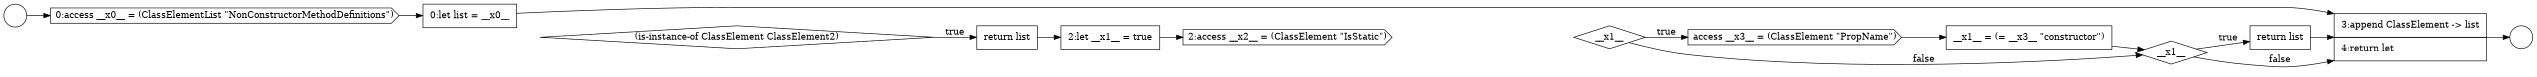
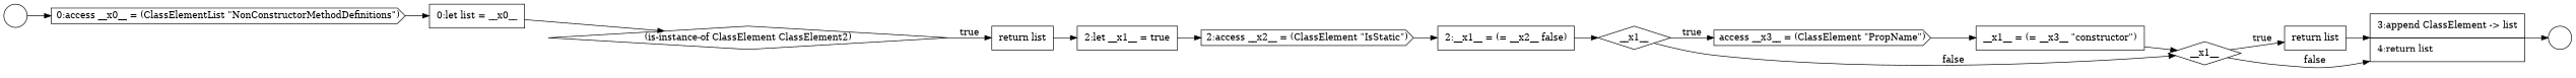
  digraph {
    rankdir=LR
    node [color=black fillcolor=white shape=none style=filled]
    edge [color=black]
    n1 [label=<<font color="black">access __x3__ = (ClassElement &quot;PropName&quot;)</font>> shape=cds]
    n2 [label=<<font color="black">     <table border="0" cellborder="1" cellspacing="0" cellpadding="10">       <tr><td align="left">__x1__ = (= __x3__ &quot;constructor&quot;)</td></tr>     </table>   </font>> margin=0]
    n3 [label=<<font color="black">__x1__</font>> shape=diamond]
    n4 [label=<<font color="black">     <table border="0" cellborder="1" cellspacing="0" cellpadding="10">       <tr><td align="left">2:let __x1__ = true</td></tr>     </table>   </font>> margin=0]
    n5 [label=<<font color="black">2:access __x2__ = (ClassElement &quot;IsStatic&quot;)</font>> shape=cds]
+   n6 [label=<<font color="black">     <table border="0" cellborder="1" cellspacing="0" cellpadding="10">       <tr><td align="left">2:__x1__ = (= __x2__ false)</td></tr>     </table>   </font>> margin=0]
    n7 [label=" " shape=circle]
    n8 [label=<<font color="black">__x1__</font>> shape=diamond]
    n9 [label=<<font color="black">     <table border="0" cellborder="1" cellspacing="0" cellpadding="10">       <tr><td align="left">return list</td></tr>     </table>   </font>> margin=0]
-   n10 [label=<<font color="black">     <table border="0" cellborder="1" cellspacing="0" cellpadding="10">       <tr><td align="left">3:append ClassElement -&gt; list</td></tr>       <tr><td align="left">4:return let</td></tr>     </table>   </font>> margin=0]
+   n10 [label=<<font color="black">     <table border="0" cellborder="1" cellspacing="0" cellpadding="10">       <tr><td align="left">3:append ClassElement -&gt; list</td></tr>       <tr><td align="left">4:return list</td></tr>     </table>   </font>> margin=0]
    n11 [label=<<font color="black">     <table border="0" cellborder="1" cellspacing="0" cellpadding="10">       <tr><td align="left">return list</td></tr>     </table>   </font>> margin=0]
    n12 [label=<<font color="black">0:access __x0__ = (ClassElementList &quot;NonConstructorMethodDefinitions&quot;)</font>> shape=cds]
    n13 [label=<<font color="black">     <table border="0" cellborder="1" cellspacing="0" cellpadding="10">       <tr><td align="left">0:let list = __x0__</td></tr>     </table>   </font>> margin=0]
    n14 [label=<<font color="black">(is-instance-of ClassElement ClassElement2)</font>> shape=diamond]
    n15 [label=" " shape=circle]
    n1 -> n2
    n2 -> n3
    n3 -> n9 [label=<<font color="black">true</font>>]
    n3 -> n10 [label=<<font color="black">false</font>>]
    n4 -> n5
+   n5 -> n6
+   n6 -> n8
    n8 -> n1 [label=<<font color="black">true</font>>]
    n8 -> n3 [label=<<font color="black">false</font>>]
    n9 -> n10
    n10 -> n7
    n11 -> n4
    n12 -> n13
-   n13 -> n10
+   n13 -> n14
    n14 -> n11 [label=<<font color="black">true</font>>]
    n15 -> n12
  }
